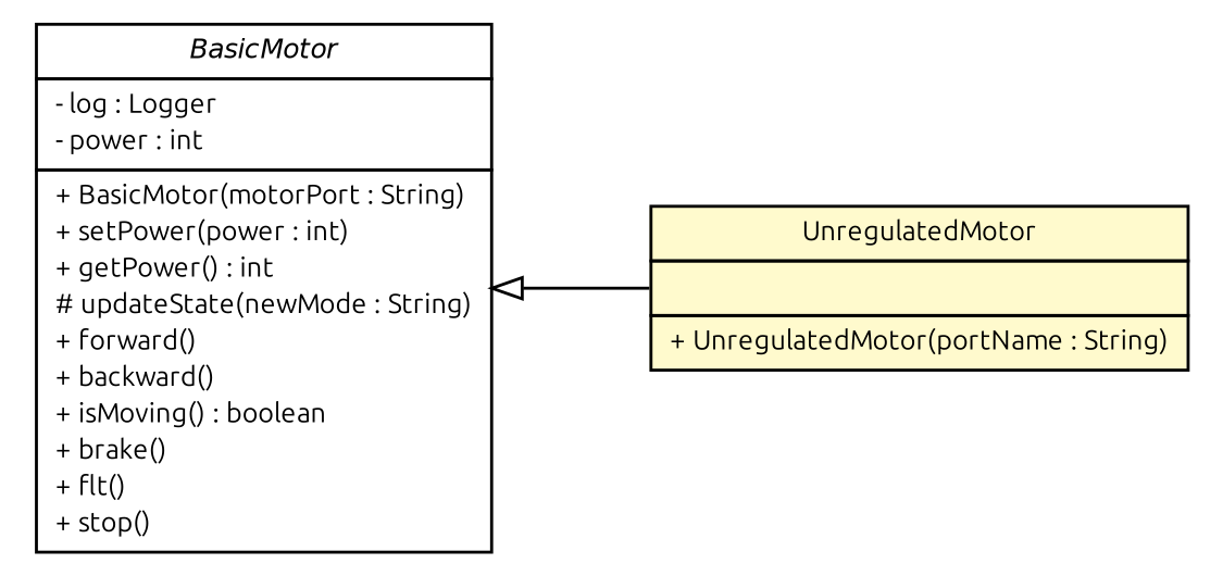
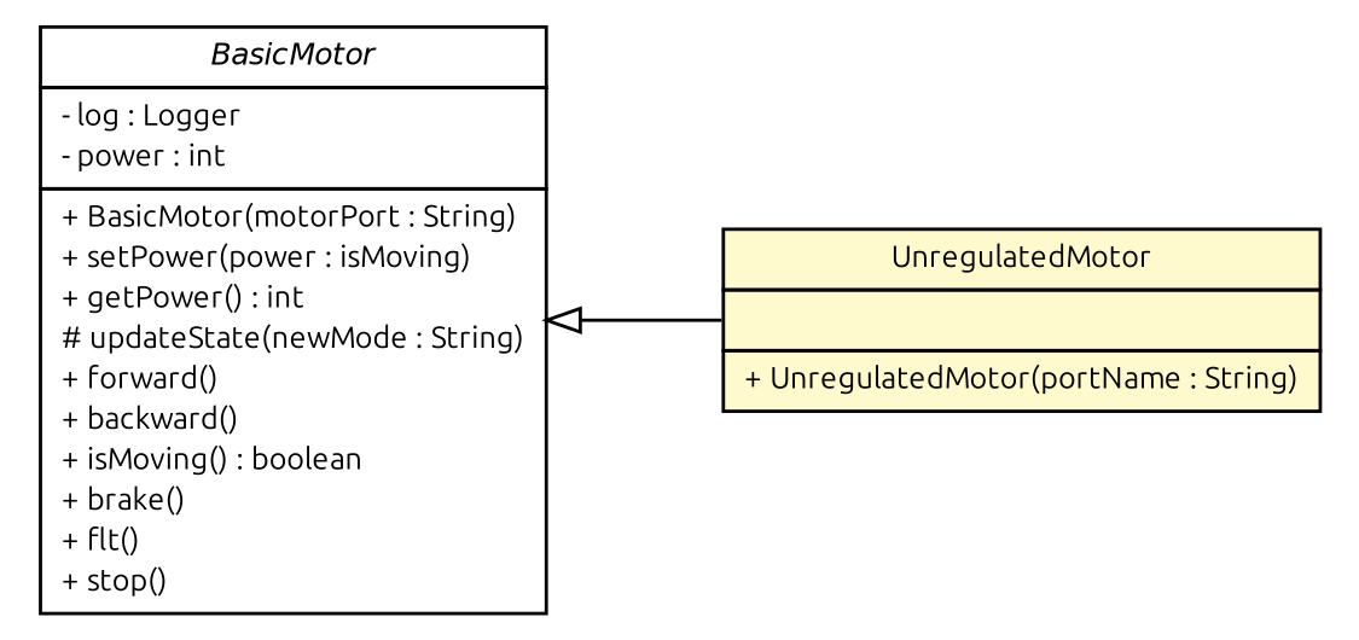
  digraph {
    nodesep=0.25
    ranksep=0.5
    rankdir=LR
    fontname=Ubuntu
    node [fontcolor=black fontname=Ubuntu fontsize=9.0 shape=plaintext]
-   n1 [label=<<table title="ev3dev.actuators.lego.motors.BasicMotor" border="0" cellborder="1" cellspacing="0" cellpadding="2" port="p" href="./BasicMotor.html"> 		<tr><td><table border="0" cellspacing="0" cellpadding="1"> <tr><td align="center" balign="center"><font face="Helvetica-Oblique"> BasicMotor </font></td></tr> 		</table></td></tr> 		<tr><td><table border="0" cellspacing="0" cellpadding="1"> <tr><td align="left" balign="left"> - log : Logger </td></tr> <tr><td align="left" balign="left"> - power : int </td></tr> 		</table></td></tr> 		<tr><td><table border="0" cellspacing="0" cellpadding="1"> <tr><td align="left" balign="left"> + BasicMotor(motorPort : String) </td></tr> <tr><td align="left" balign="left"> + setPower(power : int) </td></tr> <tr><td align="left" balign="left"> + getPower() : int </td></tr> <tr><td align="left" balign="left"> # updateState(newMode : String) </td></tr> <tr><td align="left" balign="left"> + forward() </td></tr> <tr><td align="left" balign="left"> + backward() </td></tr> <tr><td align="left" balign="left"> + isMoving() : boolean </td></tr> <tr><td align="left" balign="left"> + brake() </td></tr> <tr><td align="left" balign="left"> + flt() </td></tr> <tr><td align="left" balign="left"> + stop() </td></tr> 		</table></td></tr> 		</table>>]
+   n1 [label=<<table title="ev3dev.actuators.lego.motors.BasicMotor" border="0" cellborder="1" cellspacing="0" cellpadding="2" port="p" href="./BasicMotor.html"> 		<tr><td><table border="0" cellspacing="0" cellpadding="1"> <tr><td align="center" balign="center"><font face="Helvetica-Oblique"> BasicMotor </font></td></tr> 		</table></td></tr> 		<tr><td><table border="0" cellspacing="0" cellpadding="1"> <tr><td align="left" balign="left"> - log : Logger </td></tr> <tr><td align="left" balign="left"> - power : int </td></tr> 		</table></td></tr> 		<tr><td><table border="0" cellspacing="0" cellpadding="1"> <tr><td align="left" balign="left"> + BasicMotor(motorPort : String) </td></tr> <tr><td align="left" balign="left"> + setPower(power : isMoving) </td></tr> <tr><td align="left" balign="left"> + getPower() : int </td></tr> <tr><td align="left" balign="left"> # updateState(newMode : String) </td></tr> <tr><td align="left" balign="left"> + forward() </td></tr> <tr><td align="left" balign="left"> + backward() </td></tr> <tr><td align="left" balign="left"> + isMoving() : boolean </td></tr> <tr><td align="left" balign="left"> + brake() </td></tr> <tr><td align="left" balign="left"> + flt() </td></tr> <tr><td align="left" balign="left"> + stop() </td></tr> 		</table></td></tr> 		</table>>]
    n2 [label=<<table title="ev3dev.actuators.lego.motors.UnregulatedMotor" border="0" cellborder="1" cellspacing="0" cellpadding="2" port="p" bgcolor="lemonChiffon" href="./UnregulatedMotor.html"> 		<tr><td><table border="0" cellspacing="0" cellpadding="1"> <tr><td align="center" balign="center"> UnregulatedMotor </td></tr> 		</table></td></tr> 		<tr><td><table border="0" cellspacing="0" cellpadding="1"> <tr><td align="left" balign="left">  </td></tr> 		</table></td></tr> 		<tr><td><table border="0" cellspacing="0" cellpadding="1"> <tr><td align="left" balign="left"> + UnregulatedMotor(portName : String) </td></tr> 		</table></td></tr> 		</table>>]
    n1 -> n2 [arrowtail=empty dir=back fontname=Ubuntu fontsize=10 headport=p labelfontname=Helvetica labelfontsize=10 tailport=p]
  }
